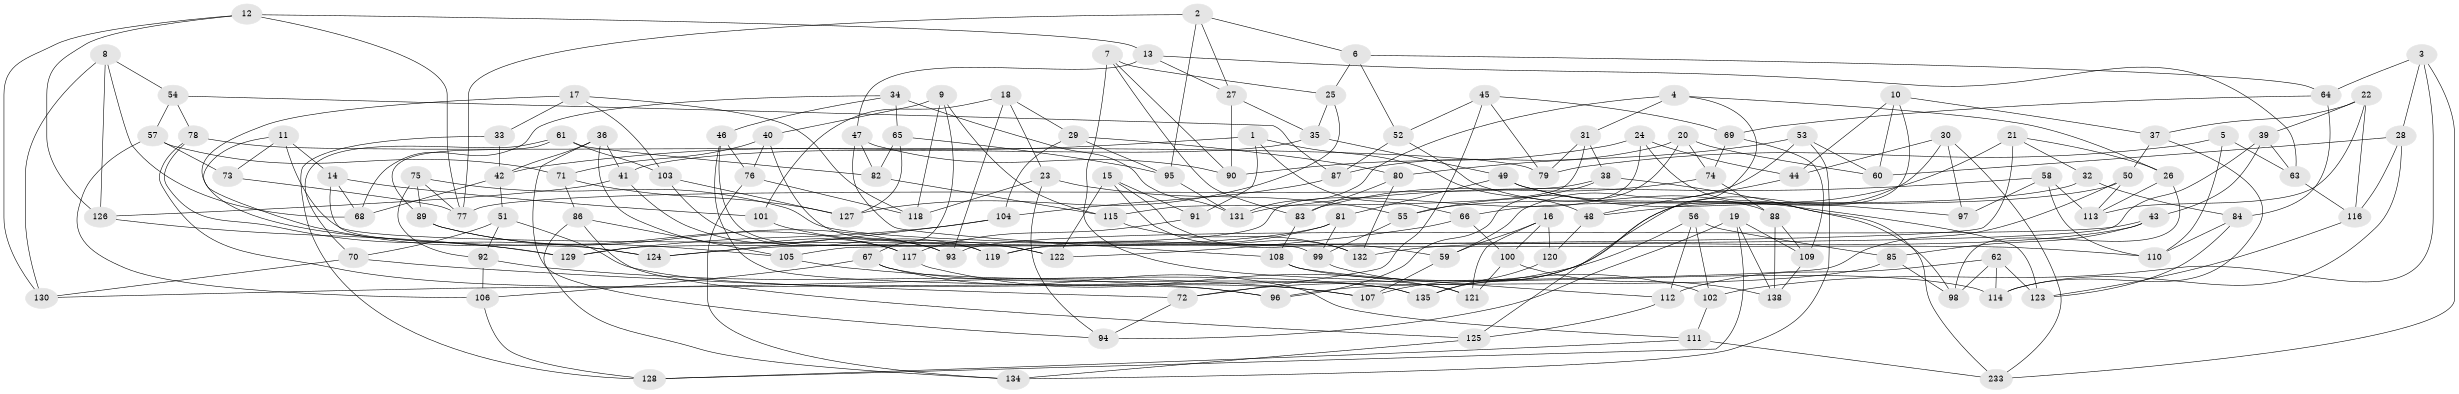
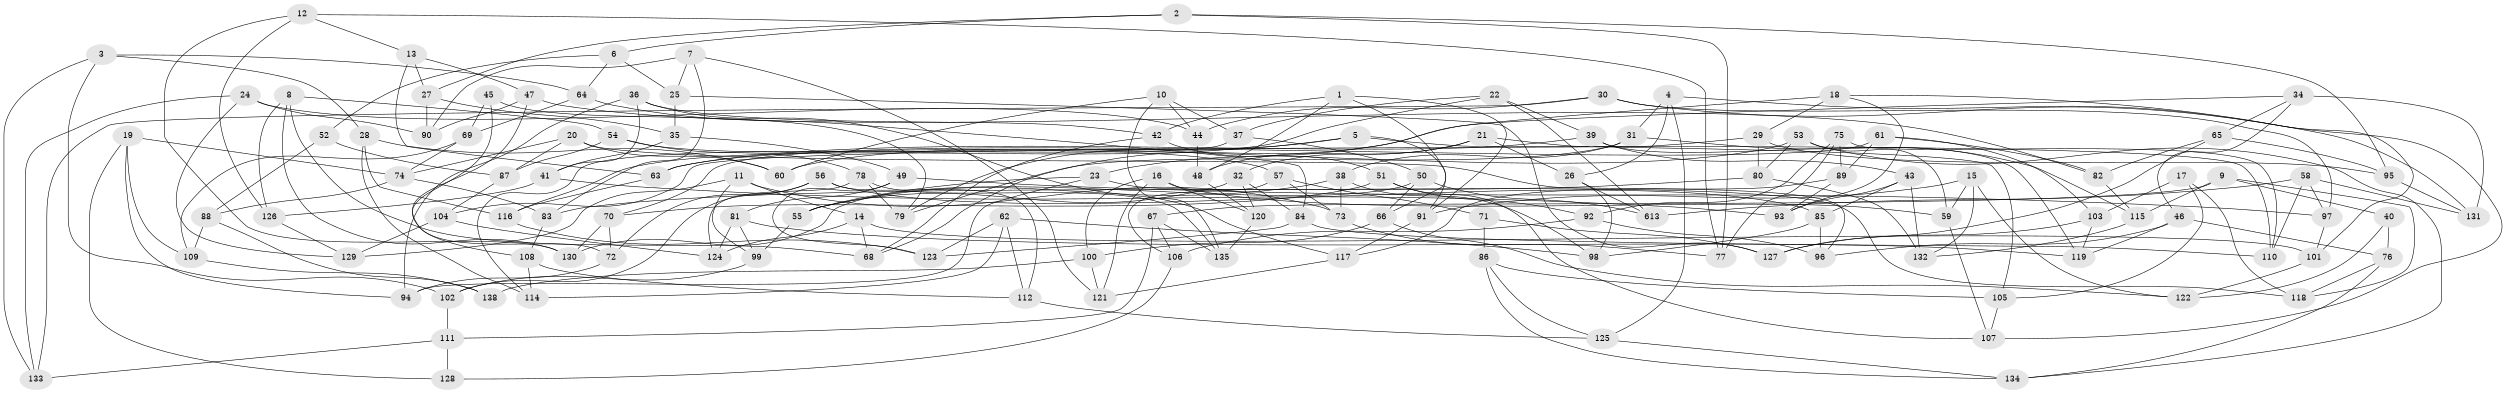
  graph {
    node [color=gray90 style=filled]
    1
    42
    48
    66
    91
    68
    51
    120
    122
    100
    117
    2
    6
    27
    77
    95
    64
    25
    52
    90
    35
    131
    3
    28
    102
-   133 [label=233]
+   133
    60
    116
    114
    84
    69
    111
    4
    26
    31
    125
-   113
+   113 [label=613]
    98
    79
    115
    38
    134
    5
    63
    110
    127
    87
    88
    7
    83
    121
    108
    8
    54
    126
    130
    57
    78
    129
    9
    40
    67
    118
    71
    76
    135
    106
    132
    10
    37
    44
    50
    11
    14
    73
    99
    101
    124
    12
    13
    47
    82
    15
    59
    107
    16
    n87 [label=138]
    17
-   33
    103
    105
    128
    119
    18
    23
    29
    93
    94
    55
    80
    104
    19
    109
    20
    74
    96
    21
    32
    22
    39
    43
    123
    24
    41
    49
    30
    97
    70
    92
    34
    46
    65
    81
    36
    85
    86
    45
    72
    112
    53
    56
    58
    61
    89
    62
    75
    1 -- 42
    1 -- 48
    1 -- 66
    1 -- 91
    42 -- 68
    42 -- 51
    48 -- 120
    66 -- 122
    66 -- 100
    91 -- 117
    51 -- 107
    51 -- 70
    51 -- 92
    120 -- 135
    100 -- 121
    100 -- n87
    117 -- 121
    2 -- 6
    2 -- 27
    2 -- 77
    2 -- 95
    6 -- 64
    6 -- 25
    6 -- 52
    27 -- 90
    27 -- 35
    95 -- 131
    64 -- 84
    64 -- 69
    25 -- 35
    25 -- 127
    52 -- 87
    52 -- 88
    35 -- 41
    35 -- 49
    3 -- 64
    3 -- 28
    3 -- 102
    3 -- 133
    28 -- 60
    28 -- 116
    28 -- 114
    102 -- 111
    116 -- 123
    84 -- 110
    84 -- 123
    69 -- 109
    69 -- 74
    111 -- 133
    111 -- 128
    4 -- 131
    4 -- 26
    4 -- 31
    4 -- 125
    26 -- 113
    26 -- 98
    31 -- 79
    31 -- 115
    31 -- 38
    125 -- 134
    115 -- 132
    38 -- 98
-   38 -- 77
+   38 -- 73
    38 -- 55
+   5 -- 91
    5 -- 79
    5 -- 63
    5 -- 110
    63 -- 116
    87 -- 104
    88 -- n87
    88 -- 109
    7 -- 25
    7 -- 90
    7 -- 83
    7 -- 121
    83 -- 108
    108 -- 114
    108 -- 112
    8 -- 68
    8 -- 54
    8 -- 126
    8 -- 130
    54 -- 87
    54 -- 57
    54 -- 78
    126 -- 129
    57 -- 71
    57 -- 106
    57 -- 73
    78 -- 79
    78 -- 135
    78 -- 124
    9 -- 115
    9 -- 40
    9 -- 67
    9 -- 118
    40 -- 122
-   40 -- 71
    40 -- 76
    67 -- 111
    67 -- 135
    67 -- 106
    71 -- 127
    71 -- 86
    76 -- 134
    76 -- 118
    106 -- 128
    10 -- 60
    10 -- 135
    10 -- 37
    10 -- 44
    37 -- 114
    37 -- 50
    44 -- 48
    50 -- 66
    50 -- 113
    50 -- 130
    11 -- 129
    11 -- 14
    11 -- 73
    11 -- 99
    14 -- 68
    14 -- 101
    14 -- 124
    73 -- 77
    99 -- 102
    101 -- 122
    12 -- 77
    12 -- 126
    12 -- 130
    12 -- 13
    13 -- 27
    13 -- 63
    13 -- 47
    47 -- 90
    47 -- 108
    47 -- 82
    82 -- 115
    15 -- 91
    15 -- 122
    15 -- 132
    15 -- 59
    59 -- 107
    16 -- 120
    16 -- 100
    16 -- 121
    16 -- 59
    17 -- 118
-   17 -- 33
    17 -- 103
    17 -- 105
-   33 -- 42
-   33 -- 128
    103 -- 127
    103 -- 119
    105 -- 107
    18 -- 101
    18 -- 23
    18 -- 29
    18 -- 93
    23 -- 118
    23 -- 94
    23 -- 55
    29 -- 95
    29 -- 80
    29 -- 104
    55 -- 99
    80 -- 83
    80 -- 132
    104 -- 129
    104 -- 124
-   19 -- n87
+   19 -- 74
    19 -- 128
    19 -- 94
    19 -- 109
    109 -- n87
    20 -- 60
    20 -- 87
    20 -- 74
    20 -- 96
    74 -- 88
    74 -- 83
    21 -- 48
    21 -- 26
    21 -- 105
    21 -- 32
+   32 -- 120
    32 -- 84
    32 -- 55
    22 -- 116
    22 -- 113
    22 -- 37
    22 -- 39
    39 -- 63
    39 -- 119
    39 -- 43
    43 -- 132
    43 -- 93
    43 -- 85
    24 -- 90
    24 -- 133
    24 -- 129
    24 -- 44
    41 -- 126
    41 -- 93
    49 -- 123
    49 -- 97
    49 -- 81
    30 -- 133
    30 -- 44
    30 -- 107
    30 -- 97
+   97 -- 101
    70 -- 130
    70 -- 72
    92 -- 106
    92 -- 96
    34 -- 68
    34 -- 131
    34 -- 46
    34 -- 65
    46 -- 76
    46 -- 119
    46 -- 96
    65 -- 95
    65 -- 127
    65 -- 82
    81 -- 99
    81 -- 124
    81 -- 119
    36 -- 42
    36 -- 117
    36 -- 94
    36 -- 41
    85 -- 98
    85 -- 96
    86 -- 125
    86 -- 134
    86 -- 105
-   45 -- 52
    45 -- 69
    45 -- 79
    45 -- 72
    72 -- 94
    112 -- 125
    53 -- 60
    53 -- 134
    53 -- 59
    53 -- 80
    56 -- 102
    56 -- 85
    56 -- 72
    56 -- 112
    58 -- 131
    58 -- 113
    58 -- 110
    58 -- 97
    61 -- 82
    61 -- 103
    61 -- 70
    61 -- 89
    89 -- 117
    89 -- 93
    62 -- 114
    62 -- 98
    62 -- 123
    62 -- 112
    75 -- 77
    75 -- 110
    75 -- 92
    75 -- 89
  }
